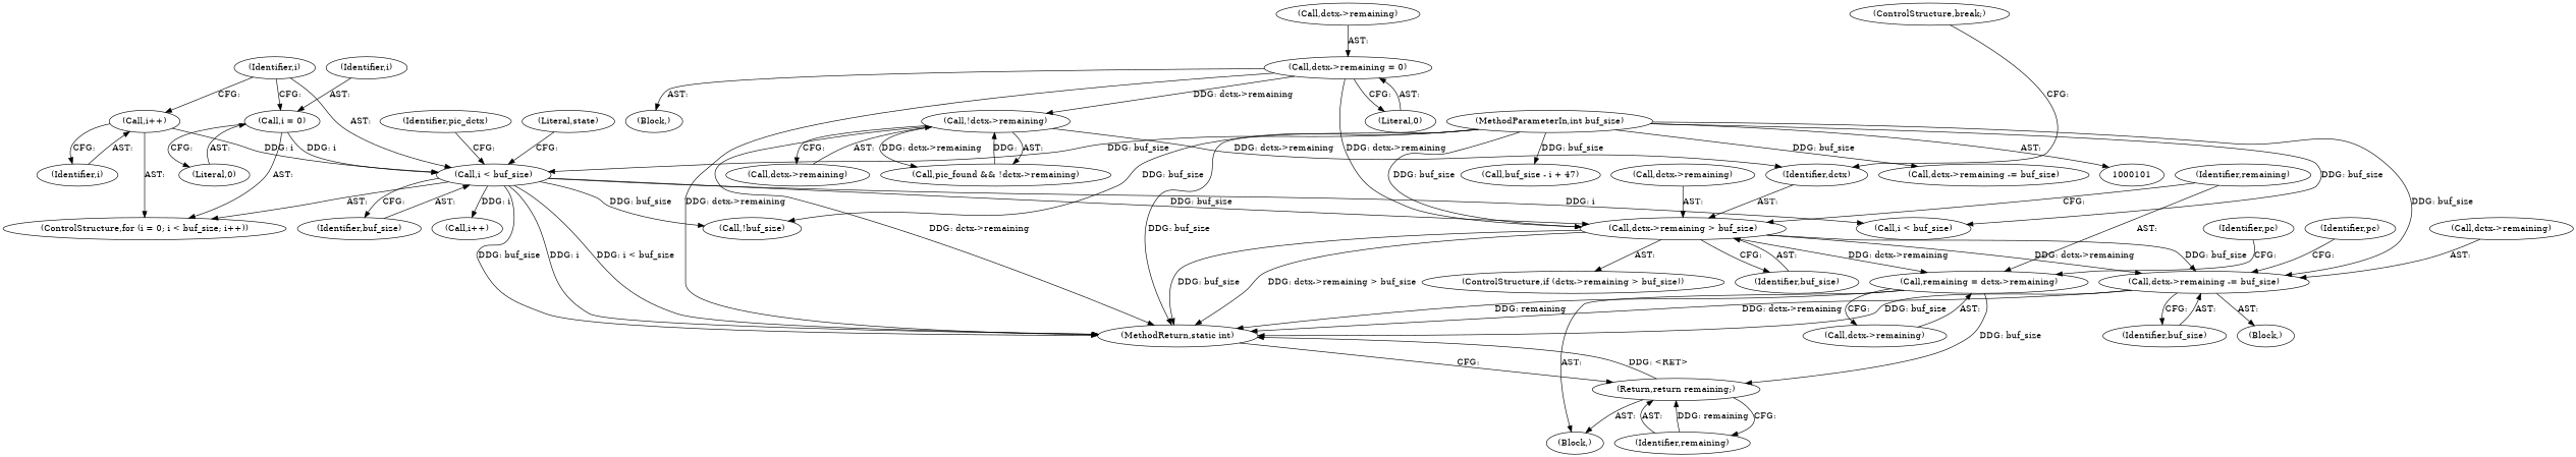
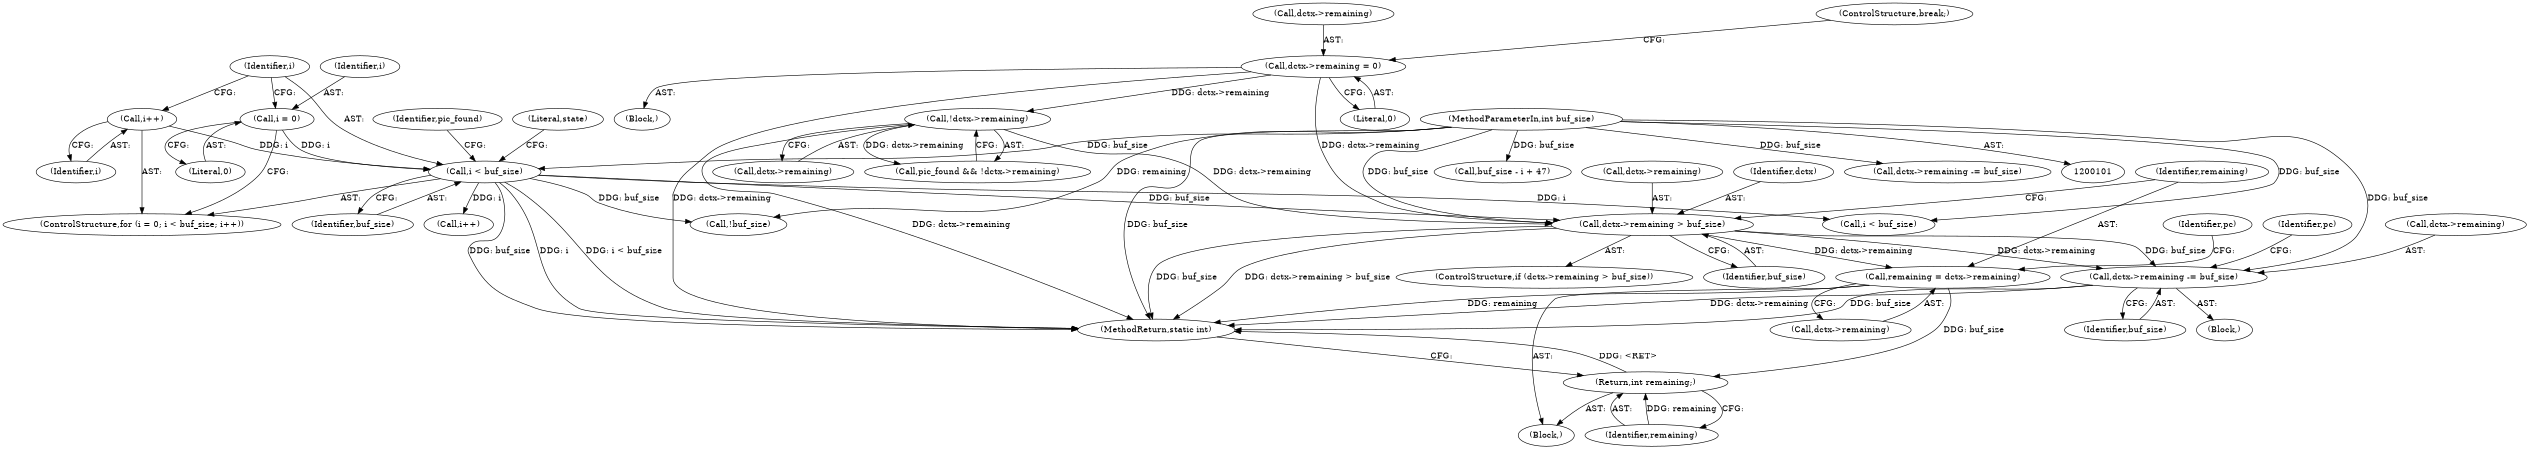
  digraph {
    n1 [label="(Call,dctx->remaining > buf_size)"]
    n2 [label="(Call,dctx->remaining -= buf_size)"]
    n3 [label="(Call,remaining = dctx->remaining)"]
    n4 [label="(Identifier,buf_size)"]
    n5 [label="(ControlStructure,if (dctx->remaining > buf_size))"]
    n6 [label="(MethodReturn,static int)"]
    n7 [label="(Identifier,buf_size)"]
    n8 [label="(Block,)"]
-   n9 [label="(Return,return remaining;)"]
+   n9 [label="(Return,int remaining;)"]
    n10 [label="(Call,dctx->remaining)"]
    n11 [label="(Block,)"]
    n12 [label="(Call,dctx->remaining = 0)"]
    n13 [label="(Call,!dctx->remaining)"]
    n14 [label="(Block,)"]
    n15 [label="(Literal,0)"]
    n16 [label="(Call,dctx->remaining)"]
    n17 [label="(Call,pic_found && !dctx->remaining)"]
    n18 [label="(Call,i < buf_size)"]
    n19 [label="(ControlStructure,for (i = 0; i < buf_size; i++))"]
    n20 [label="(Call,i < buf_size)"]
    n21 [label="(Call,!buf_size)"]
    n22 [label="(Identifier,buf_size)"]
    n23 [label="(Call,i++)"]
    n24 [label="(Call,i++)"]
    n25 [label="(Identifier,i)"]
    n26 [label="(Call,i = 0)"]
    n27 [label="(Literal,0)"]
    n28 [label="(MethodParameterIn,int buf_size)"]
    n29 [label="(Call,buf_size - i + 47)"]
    n30 [label="(Call,dctx->remaining -= buf_size)"]
-   1000101
+   1000101 [label=1200101]
    n32 [label="(Identifier,remaining)"]
    n33 [label="(Identifier,pc)"]
    n34 [label="(ControlStructure,break;)"]
    n35 [label="(Call,dctx->remaining)"]
    n36 [label="(Call,dctx->remaining)"]
-   n37 [label="(Identifier,pic_dctx)"]
+   n37 [label="(Identifier,pic_found)"]
    n38 [label="(Identifier,i)"]
    n39 [label="(Literal,state)"]
    n40 [label="(Call,dctx->remaining)"]
    n41 [label="(Identifier,i)"]
    n42 [label="(Identifier,pc)"]
    n43 [label="(Identifier,dctx)"]
    n44 [label="(Identifier,remaining)"]
    n1 -> n2 [label="DDG: buf_size"]
    n1 -> n2 [label="DDG: dctx->remaining"]
    n1 -> n3 [label="DDG: dctx->remaining"]
    n1 -> n4 [label="CFG: "]
    n1 -> n5 [label="AST: "]
    n1 -> n6 [label="DDG: dctx->remaining > buf_size"]
    n1 -> n6 [label="DDG: buf_size"]
    n2 -> n6 [label="DDG: buf_size"]
    n2 -> n6 [label="DDG: dctx->remaining"]
    n2 -> n7 [label="CFG: "]
    n2 -> n8 [label="AST: "]
    n3 -> n6 [label="DDG: remaining"]
    n3 -> n9 [label="DDG: buf_size"]
    n3 -> n10 [label="CFG: "]
    n3 -> n11 [label="AST: "]
    n4 -> n1 [label="AST: "]
    n6 -> n9 [label="CFG: "]
    n7 -> n2 [label="AST: "]
    n9 -> n6 [label="DDG: <RET>"]
    n9 -> n11 [label="AST: "]
    n9 -> n32 [label="CFG: "]
    n10 -> n3 [label="AST: "]
    n12 -> n1 [label="DDG: dctx->remaining"]
    n12 -> n6 [label="DDG: dctx->remaining"]
    n12 -> n13 [label="DDG: dctx->remaining"]
    n12 -> n14 [label="AST: "]
    n12 -> n15 [label="CFG: "]
-   n13 -> n43 [label="DDG: dctx->remaining"]
+   n13 -> n1 [label="DDG: dctx->remaining"]
    n13 -> n6 [label="DDG: dctx->remaining"]
    n13 -> n16 [label="CFG: "]
    n13 -> n17 [label="AST: "]
    n13 -> n17 [label="DDG: dctx->remaining"]
    n15 -> n12 [label="AST: "]
    n16 -> n13 [label="AST: "]
-   n17 -> n13 [label="DDG: "]
+   n17 -> n13 [label="CFG: "]
    n18 -> n1 [label="DDG: buf_size"]
    n18 -> n6 [label="DDG: buf_size"]
    n18 -> n6 [label="DDG: i"]
    n18 -> n6 [label="DDG: i < buf_size"]
    n18 -> n19 [label="AST: "]
    n18 -> n20 [label="DDG: i"]
    n18 -> n21 [label="DDG: buf_size"]
    n18 -> n22 [label="CFG: "]
    n18 -> n23 [label="DDG: i"]
    n22 -> n18 [label="AST: "]
    n24 -> n18 [label="DDG: i"]
    n24 -> n19 [label="AST: "]
    n24 -> n25 [label="CFG: "]
    n25 -> n24 [label="AST: "]
    n26 -> n18 [label="DDG: i"]
-   n26 -> n19 [label="AST: "]
+   n26 -> n19 [label="CFG: "]
    n26 -> n27 [label="CFG: "]
    n27 -> n26 [label="AST: "]
    n28 -> n1 [label="DDG: buf_size"]
    n28 -> n2 [label="DDG: buf_size"]
    n28 -> n6 [label="DDG: buf_size"]
    n28 -> n18 [label="DDG: buf_size"]
    n28 -> n20 [label="DDG: buf_size"]
-   n28 -> n21 [label="DDG: buf_size"]
+   n28 -> n21 [label="DDG: remaining"]
    n28 -> n29 [label="DDG: buf_size"]
    n28 -> n30 [label="DDG: buf_size"]
    n28 -> 1000101 [label="AST: "]
    n32 -> n9 [label="AST: "]
    n32 -> n9 [label="DDG: remaining"]
    n33 -> n3 [label="CFG: "]
-   n34 -> n43 [label="CFG: "]
+   n34 -> n12 [label="CFG: "]
    n35 -> n1 [label="AST: "]
    n36 -> n12 [label="AST: "]
    n37 -> n18 [label="CFG: "]
    n38 -> n18 [label="AST: "]
    n38 -> n24 [label="CFG: "]
    n38 -> n26 [label="CFG: "]
    n39 -> n18 [label="CFG: "]
    n40 -> n2 [label="AST: "]
    n41 -> n26 [label="AST: "]
    n42 -> n2 [label="CFG: "]
    n43 -> n1 [label="AST: "]
    n44 -> n1 [label="CFG: "]
    n44 -> n3 [label="AST: "]
  }
